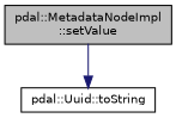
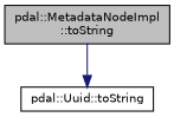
  digraph {
    rankdir=TB
    node [color=black fontname=Helvetica fontsize=10 shape=record style=filled]
-   n1 [fillcolor=grey75 fontcolor=black height=0.2 label="pdal::MetadataNodeImpl\l::setValue" width=0.4]
+   n1 [fillcolor=grey75 fontcolor=black height=0.2 label="pdal::MetadataNodeImpl\l::toString" width=0.4]
    n2 [fillcolor=white height=0.2 label="pdal::Uuid::toString" width=0.4]
    n1 -> n2 [color=midnightblue fontname=Helvetica fontsize=10 labelfontname=Helvetica labelfontsize=10 style=solid]
  }
